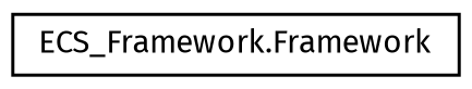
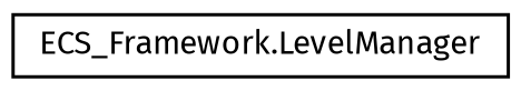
  digraph {
    rankdir=TB
    fontname="Fira Sans"
-   n1 [color=black fillcolor=white fontname="Fira Sans" fontsize=10 height=0.2 label="ECS_Framework.Framework" shape=record style=filled width=0.4]
+   n1 [color=black fillcolor=white fontname="Fira Sans" fontsize=10 height=0.2 label="ECS_Framework.LevelManager" shape=record style=filled width=0.4]
  }
